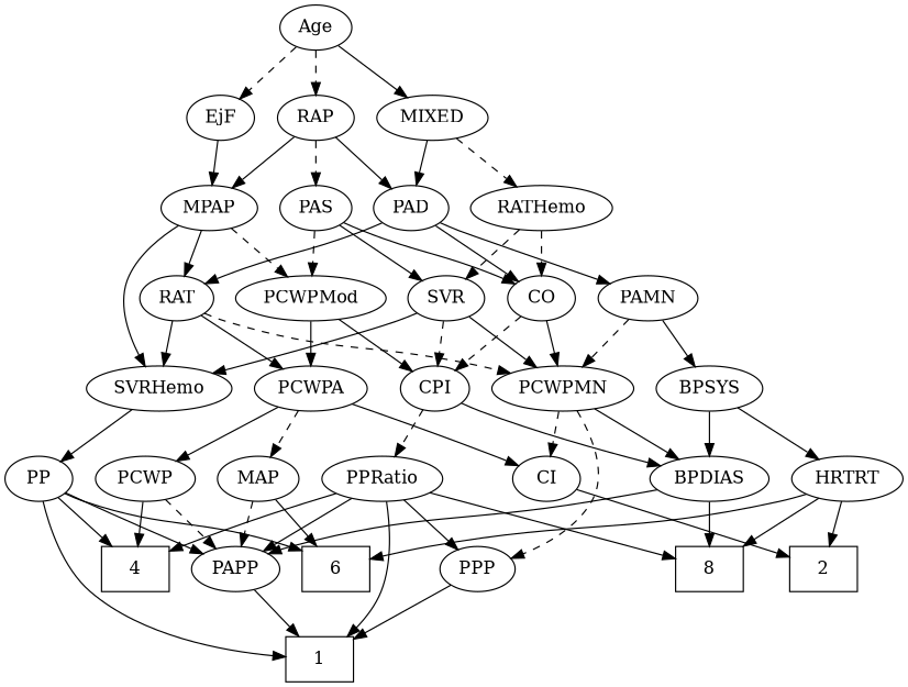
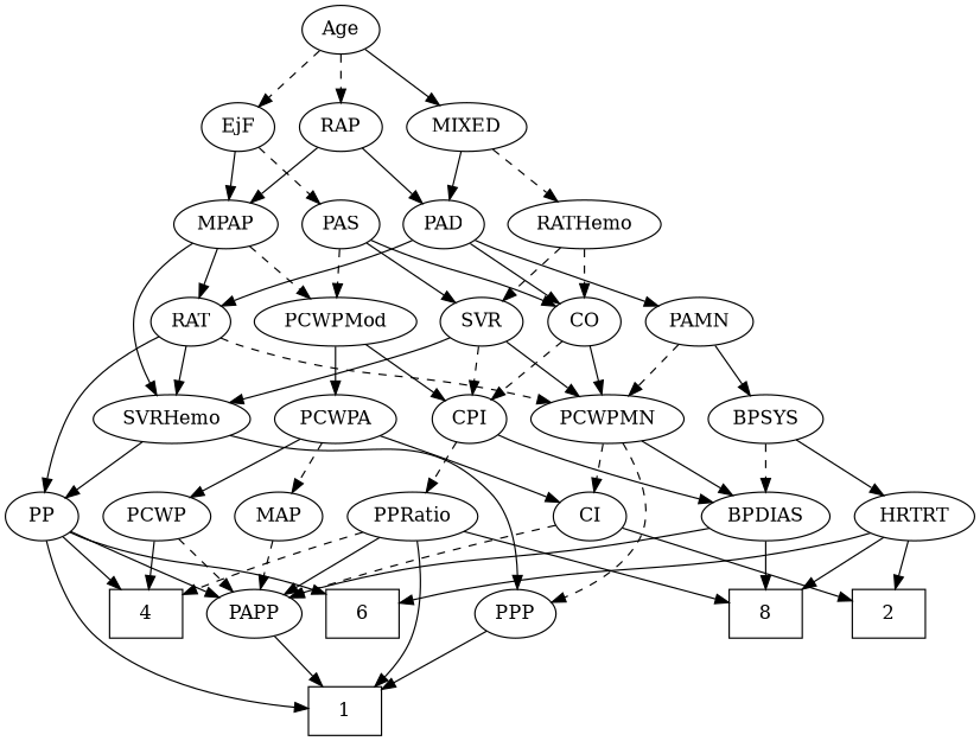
  strict digraph {
    edge [style=solid]
    1 [height=0.5 shape=box width=0.75]
    2 [height=0.5 shape=box width=0.75]
    n3 [height=0.5 label=6 shape=box width=0.75]
    4 [height=0.5 shape=box width=0.75]
    n5 [height=0.5 label=8 shape=box width=0.75]
    Age [height=0.5 width=0.75]
    EjF [height=0.5 width=0.75]
    RAP [height=0.5 width=0.77632]
    MIXED [height=0.5 width=1.1193]
    MPAP [height=0.5 width=0.97491]
    PAD [height=0.5 width=0.79437]
    PAS [height=0.5 width=0.75]
    RATHemo [height=0.5 width=1.3721]
    RAT [height=0.5 width=0.75827]
    PCWPMod [height=0.5 width=1.4443]
    SVRHemo [height=0.5 width=1.3902]
    CO [height=0.5 width=0.75]
    PAMN [height=0.5 width=1.011]
    SVR [height=0.5 width=0.77632]
    CPI [height=0.5 width=0.75]
    PCWPMN [height=0.5 width=1.3902]
    PCWPA [height=0.5 width=1.1555]
    BPSYS [height=0.5 width=1.0471]
    BPDIAS [height=0.5 width=1.1735]
    PPRatio [height=0.5 width=1.1013]
    CI [height=0.5 width=0.75]
    PPP [height=0.5 width=0.75]
    MAP [height=0.5 width=0.84854]
    PCWP [height=0.5 width=0.97491]
    PP [height=0.5 width=0.75]
    HRTRT [height=0.5 width=1.1013]
    PAPP [height=0.5 width=0.88464]
    Age -> EjF [style=dashed]
    Age -> RAP [style=dashed]
    Age -> MIXED
    EjF -> MPAP
    RAP -> MPAP
    RAP -> PAD
-   RAP -> PAS [style=dashed]
+   EjF -> PAS [style=dashed]
    MIXED -> PAD
    MIXED -> RATHemo [style=dashed]
    MPAP -> RAT
    MPAP -> PCWPMod [style=dashed]
    MPAP -> SVRHemo
    PAD -> RAT
    PAD -> CO
    PAD -> PAMN
    PAS -> PCWPMod [style=dashed]
    PAS -> CO
    PAS -> SVR
    RATHemo -> CO [style=dashed]
    RATHemo -> SVR [style=dashed]
    RAT -> SVRHemo
    RAT -> PCWPMN [style=dashed]
-   RAT -> PCWPA
+   RAT -> PP
    PCWPMod -> CPI
    PCWPMod -> PCWPA
-   PPRatio -> PPP
+   SVRHemo -> PPP
    SVRHemo -> PP
    CO -> CPI [style=dashed]
    CO -> PCWPMN
    PAMN -> PCWPMN [style=dashed]
    PAMN -> BPSYS
    SVR -> SVRHemo
    SVR -> CPI [style=dashed]
    SVR -> PCWPMN
    CPI -> BPDIAS
    CPI -> PPRatio [style=dashed]
    PCWPMN -> BPDIAS
    PCWPMN -> CI [style=dashed]
    PCWPMN -> PPP [style=dashed]
    PCWPA -> CI
    PCWPA -> MAP [style=dashed]
    PCWPA -> PCWP
-   BPSYS -> BPDIAS
+   BPSYS -> BPDIAS [style=dashed]
    BPSYS -> HRTRT
    BPDIAS -> n5
    BPDIAS -> PAPP
    PPRatio -> 1
-   PPRatio -> 4
+   PPRatio -> 4 [style=dashed]
    PPRatio -> n5
    PPRatio -> PAPP
    CI -> 2
+   CI -> PAPP [style=dashed]
    PPP -> 1
-   MAP -> n3
    MAP -> PAPP [style=dashed]
    PCWP -> 4
    PCWP -> PAPP [style=dashed]
    PP -> 1
    PP -> n3
    PP -> 4
    PP -> PAPP
    HRTRT -> 2
    HRTRT -> n3
    HRTRT -> n5
    PAPP -> 1
  }
